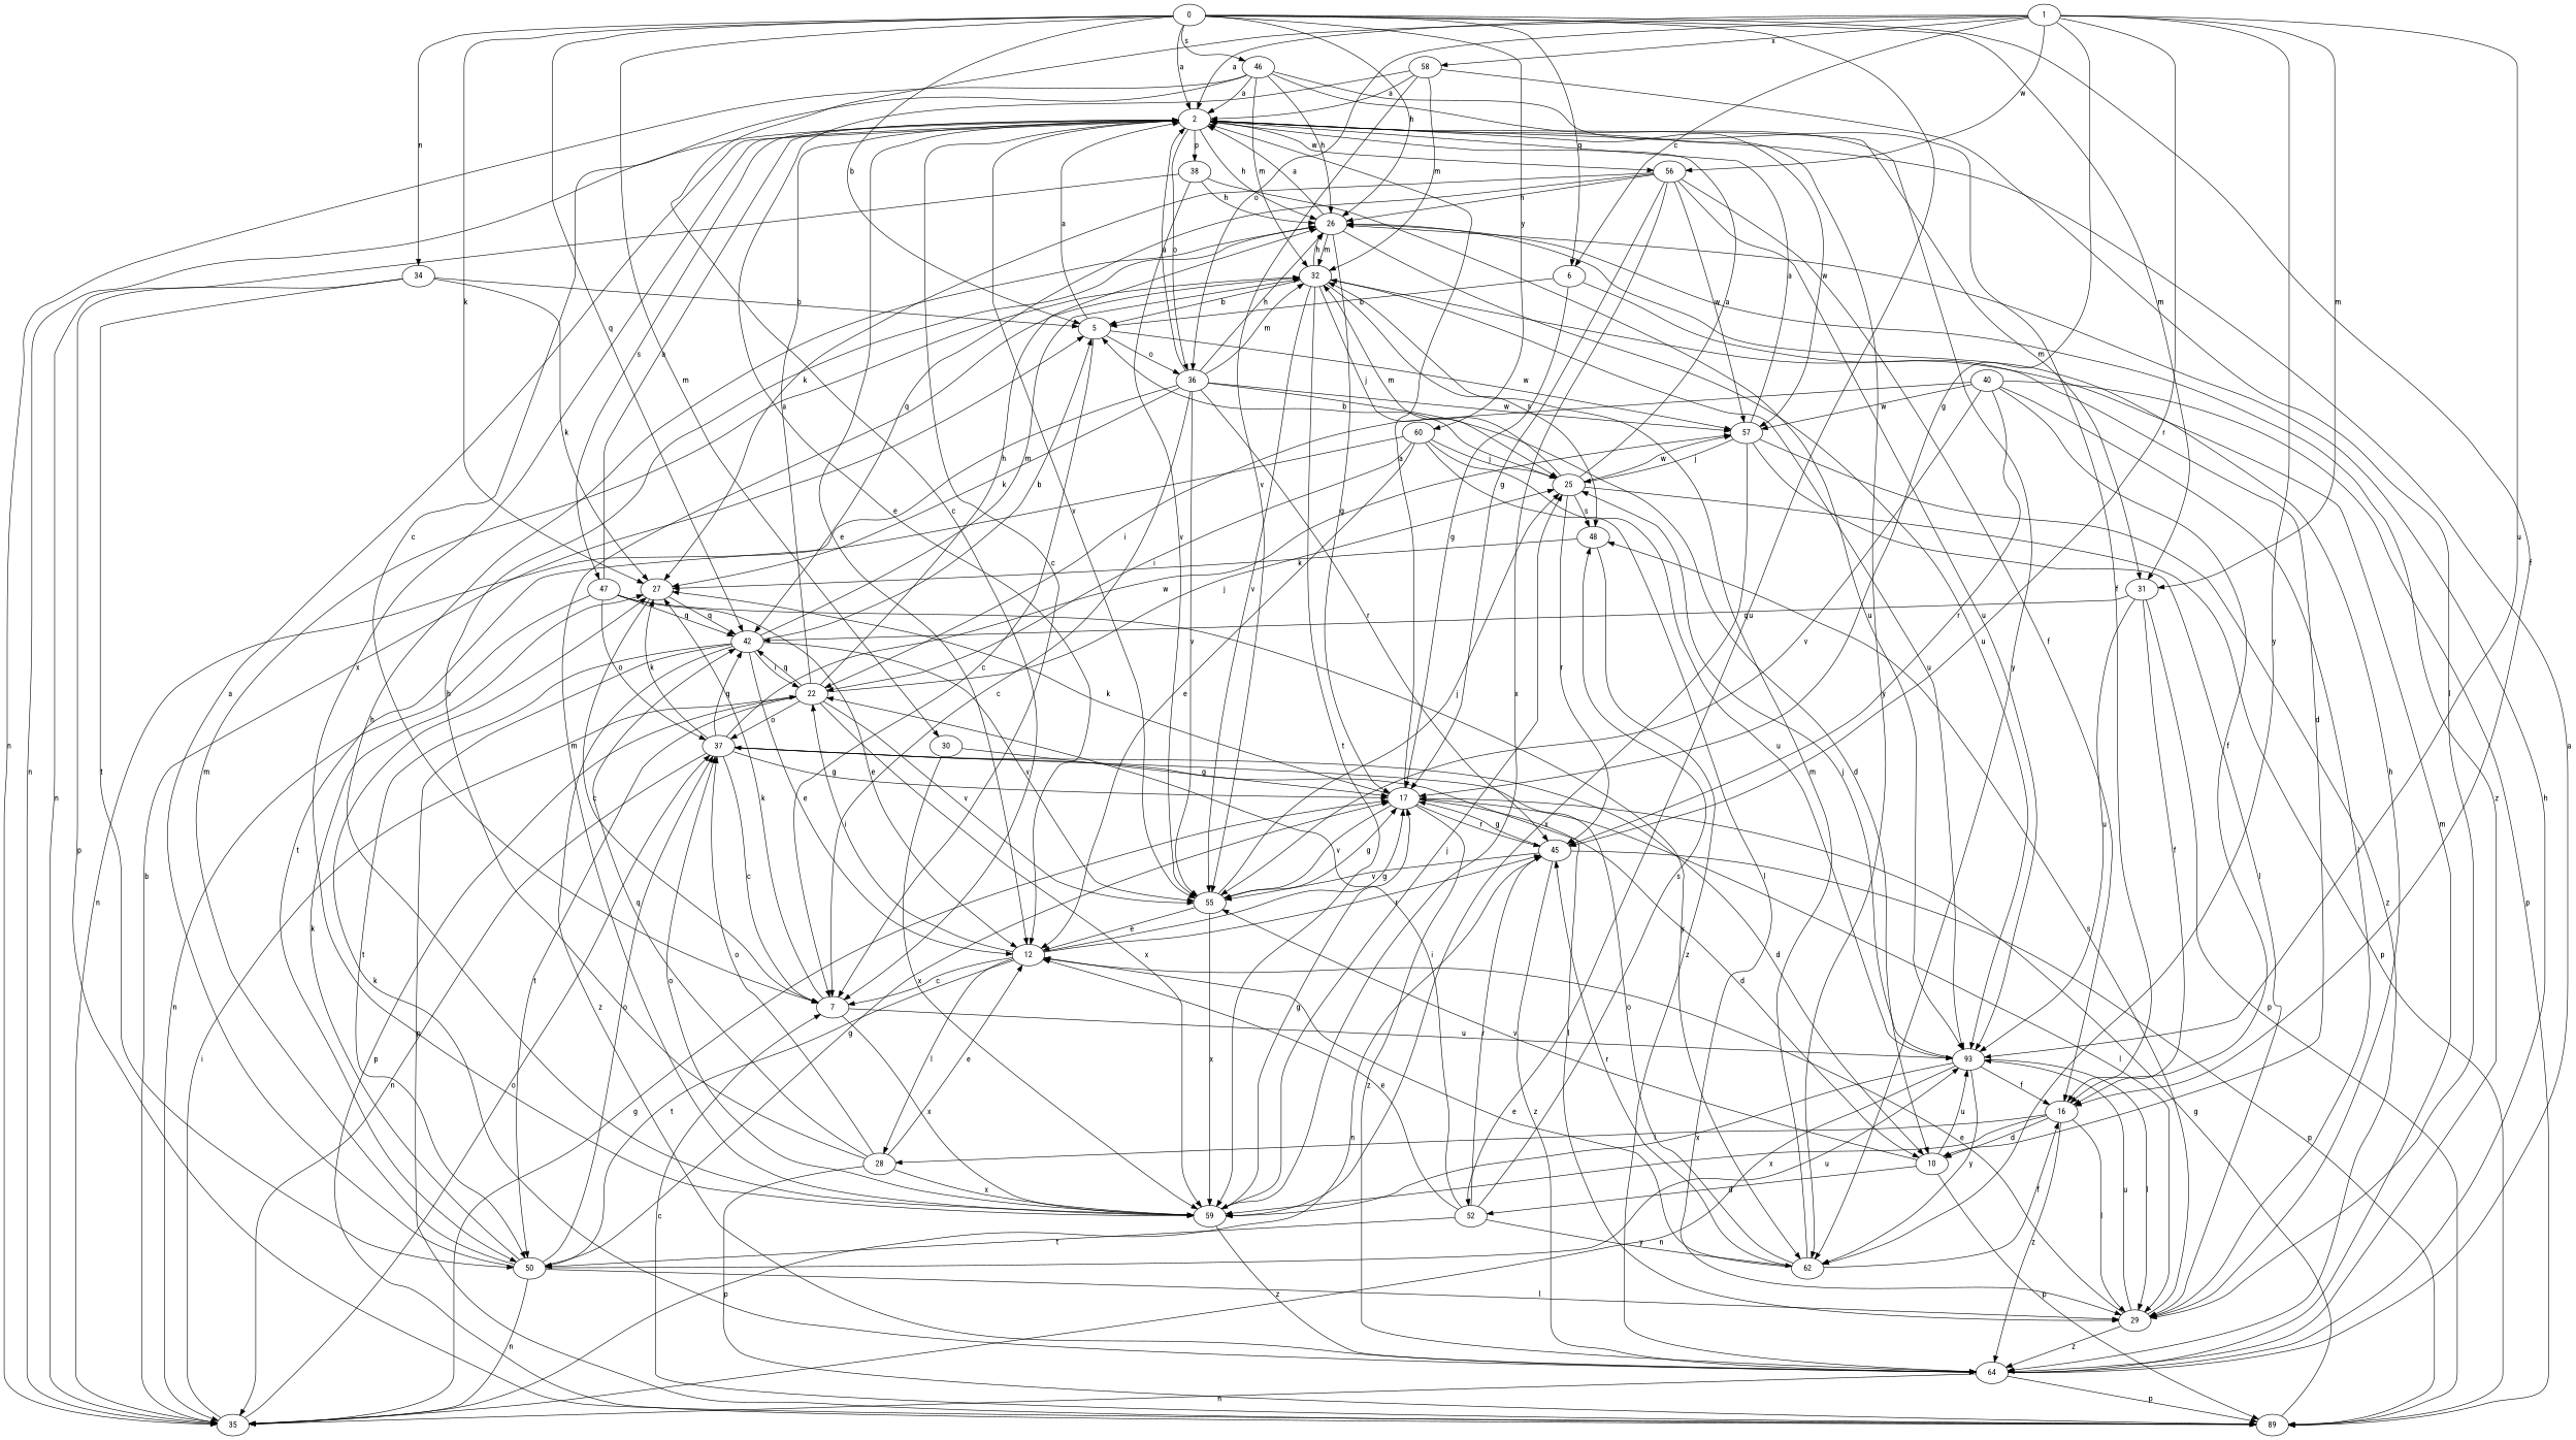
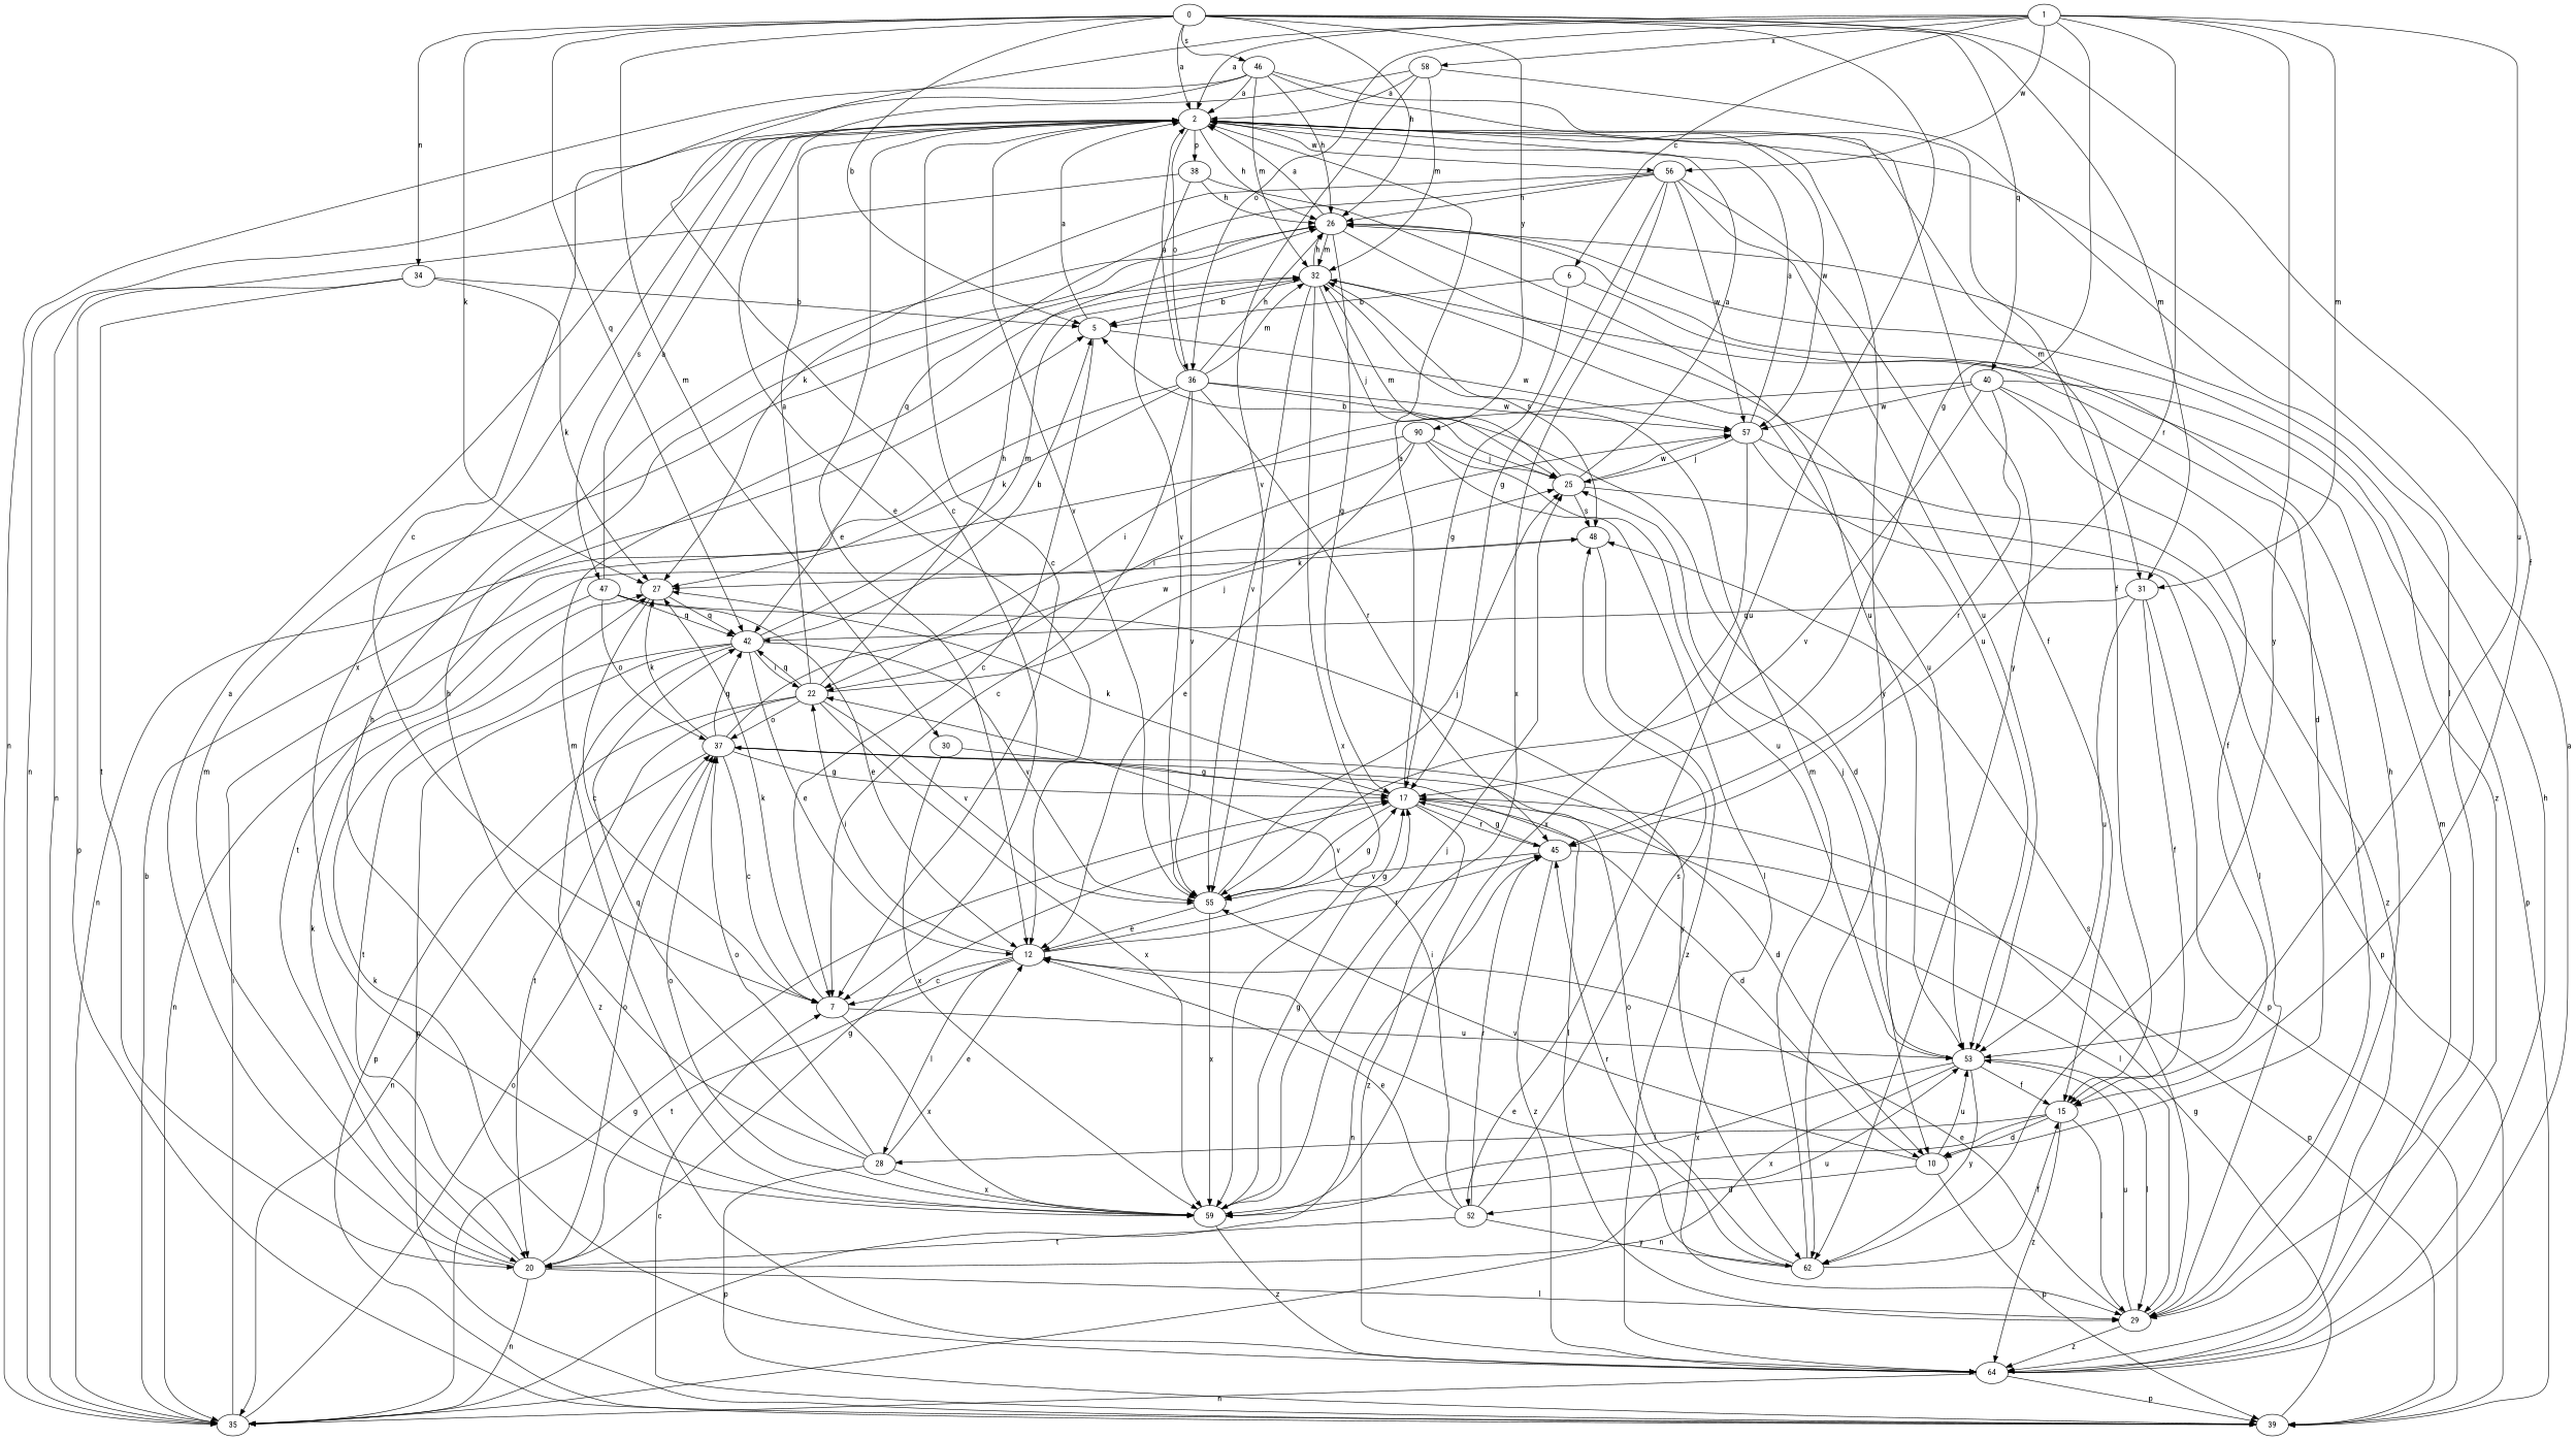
  strict digraph {
    fontname="Roboto Condensed"
    node [fontname="Roboto Condensed"]
    edge [fontname="Roboto Condensed"]
    0
    2
    5
-   15 [label=16]
+   15
    n5 [label=26]
    27
    30
    31
    34
    40
    42
    46
    52
-   60
+   60 [label=90]
    7
    36
    56
    62
    12
    35
    38
    47
    55
    57
    59
    10
    28
    29
    64
    17
-   53 [label=93]
+   53
    32
-   39 [label=89]
-   50
+   39
+   50 [label=20]
    45
    22
    48
    25
    1
    6
    58
    37
    0 -> 2 [label=a]
    0 -> 5 [label=b]
    0 -> 15 [label=f]
    0 -> n5 [label=h]
    0 -> 27 [label=k]
    0 -> 30 [label=m]
    0 -> 31 [label=m]
    0 -> 34 [label=n]
-   0 -> 6 [label=q]
+   0 -> 40 [label=q]
    0 -> 42 [label=q]
    0 -> 46 [label=s]
    0 -> 52 [label=u]
    0 -> 60 [label=y]
    2 -> n5 [label=h]
    2 -> 31 [label=m]
    2 -> 7 [label=c]
    2 -> 36 [label=o]
    2 -> 56 [label=w]
    2 -> 62 [label=y]
    2 -> 12 [label=e]
    2 -> 35 [label=n]
    2 -> 38 [label=p]
    2 -> 47 [label=s]
    2 -> 55 [label=v]
    2 -> 57 [label=w]
    2 -> 59 [label=x]
    5 -> 2 [label=a]
    5 -> 7 [label=c]
-   5 -> 36 [label=o]
    5 -> 57 [label=w]
    15 -> 59 [label=x]
    15 -> 10 [label=d]
    15 -> 28 [label=l]
    15 -> 29 [label=l]
    15 -> 64 [label=z]
    n5 -> 2 [label=a]
    n5 -> 64 [label=z]
    n5 -> 17 [label=g]
    n5 -> 53 [label=u]
    n5 -> 32 [label=m]
    27 -> 42 [label=q]
    27 -> 7 [label=c]
    30 -> 59 [label=x]
    30 -> 17 [label=g]
    31 -> 15 [label=f]
    31 -> 42 [label=q]
    31 -> 53 [label=u]
    31 -> 39 [label=p]
    34 -> 5 [label=b]
    34 -> 27 [label=k]
    34 -> 39 [label=p]
    34 -> 50 [label=t]
    40 -> 15 [label=f]
    40 -> 55 [label=v]
    40 -> 57 [label=w]
    40 -> 29 [label=l]
    40 -> 39 [label=p]
    40 -> 45 [label=r]
    40 -> 22 [label=i]
    42 -> 5 [label=b]
    42 -> 12 [label=e]
    42 -> 55 [label=v]
    42 -> 64 [label=z]
    42 -> 32 [label=m]
    42 -> 39 [label=p]
    42 -> 50 [label=t]
    42 -> 22 [label=i]
    46 -> 2 [label=a]
    46 -> 15 [label=f]
    46 -> n5 [label=h]
    46 -> 7 [label=c]
    46 -> 62 [label=y]
    46 -> 35 [label=n]
    46 -> 32 [label=m]
    52 -> 62 [label=y]
    52 -> 12 [label=e]
    52 -> 50 [label=t]
    52 -> 45 [label=r]
    52 -> 22 [label=i]
    52 -> 48 [label=s]
    60 -> 12 [label=e]
    60 -> 29 [label=l]
    60 -> 53 [label=u]
    60 -> 50 [label=t]
    60 -> 22 [label=i]
    60 -> 25 [label=j]
    7 -> 27 [label=k]
    7 -> 59 [label=x]
    7 -> 53 [label=u]
    36 -> 2 [label=a]
    36 -> n5 [label=h]
    36 -> 27 [label=k]
    36 -> 7 [label=c]
    36 -> 35 [label=n]
    36 -> 55 [label=v]
    36 -> 57 [label=w]
    36 -> 10 [label=d]
    36 -> 32 [label=m]
    36 -> 45 [label=r]
    56 -> 15 [label=f]
    56 -> n5 [label=h]
    56 -> 27 [label=k]
    56 -> 42 [label=q]
    56 -> 57 [label=w]
    56 -> 59 [label=x]
    56 -> 17 [label=g]
    56 -> 53 [label=u]
    62 -> 15 [label=f]
    62 -> 12 [label=e]
    62 -> 32 [label=m]
    62 -> 45 [label=r]
    62 -> 37 [label=o]
    12 -> 7 [label=c]
    12 -> 28 [label=l]
    12 -> 17 [label=g]
    12 -> 50 [label=t]
    12 -> 45 [label=r]
    12 -> 22 [label=i]
    35 -> 5 [label=b]
    35 -> 17 [label=g]
-   35 -> 22 [label=i]
+   35 -> 48 [label=i]
    35 -> 37 [label=o]
    38 -> n5 [label=h]
    38 -> 35 [label=n]
    38 -> 55 [label=v]
    38 -> 53 [label=u]
    47 -> 2 [label=a]
    47 -> 42 [label=q]
    47 -> 62 [label=y]
    47 -> 12 [label=e]
    47 -> 35 [label=n]
    47 -> 37 [label=o]
    55 -> 12 [label=e]
    55 -> 59 [label=x]
    55 -> 17 [label=g]
    55 -> 25 [label=j]
    57 -> 2 [label=a]
    57 -> 59 [label=x]
    57 -> 29 [label=l]
    57 -> 64 [label=z]
    57 -> 25 [label=j]
    59 -> n5 [label=h]
    59 -> 64 [label=z]
    59 -> 17 [label=g]
    59 -> 32 [label=m]
    59 -> 25 [label=j]
    59 -> 37 [label=o]
    10 -> 52 [label=d]
    10 -> 55 [label=v]
    10 -> 53 [label=u]
    10 -> 39 [label=p]
    28 -> n5 [label=h]
    28 -> 42 [label=q]
    28 -> 12 [label=e]
    28 -> 59 [label=x]
    28 -> 39 [label=p]
    28 -> 37 [label=o]
    29 -> n5 [label=h]
    29 -> 12 [label=e]
    29 -> 64 [label=z]
    29 -> 53 [label=u]
    29 -> 48 [label=s]
    64 -> 2 [label=a]
    64 -> n5 [label=h]
    64 -> 27 [label=k]
    64 -> 35 [label=n]
    64 -> 32 [label=m]
    64 -> 39 [label=p]
    17 -> 2 [label=a]
    17 -> 27 [label=k]
    17 -> 55 [label=v]
    17 -> 10 [label=d]
    17 -> 29 [label=l]
    17 -> 64 [label=z]
    17 -> 45 [label=r]
    53 -> 15 [label=f]
    53 -> 62 [label=y]
    53 -> 35 [label=n]
    53 -> 59 [label=x]
    53 -> 29 [label=l]
    53 -> 25 [label=j]
    32 -> 5 [label=b]
    32 -> n5 [label=h]
    32 -> 55 [label=v]
-   32 -> 59 [label=t]
+   32 -> 59 [label=x]
    32 -> 53 [label=u]
    32 -> 48 [label=s]
    32 -> 25 [label=j]
    39 -> 7 [label=c]
    39 -> 17 [label=g]
    50 -> 2 [label=a]
    50 -> 27 [label=k]
    50 -> 35 [label=n]
    50 -> 29 [label=l]
    50 -> 17 [label=g]
    50 -> 53 [label=u]
    50 -> 32 [label=m]
    50 -> 37 [label=o]
    45 -> 35 [label=n]
    45 -> 55 [label=v]
    45 -> 64 [label=z]
    45 -> 17 [label=g]
    45 -> 39 [label=p]
    22 -> 2 [label=a]
    22 -> n5 [label=h]
    22 -> 42 [label=q]
    22 -> 55 [label=v]
    22 -> 59 [label=x]
    22 -> 39 [label=p]
    22 -> 50 [label=t]
    22 -> 25 [label=j]
    22 -> 37 [label=o]
    48 -> 27 [label=k]
    48 -> 64 [label=z]
    25 -> 2 [label=a]
    25 -> 5 [label=b]
    25 -> 57 [label=w]
    25 -> 32 [label=m]
    25 -> 39 [label=p]
-   25 -> 45 [label=r]
    25 -> 48 [label=s]
    1 -> 2 [label=a]
    1 -> 31 [label=m]
    1 -> 7 [label=c]
    1 -> 36 [label=o]
    1 -> 56 [label=w]
    1 -> 62 [label=y]
    1 -> 17 [label=g]
    1 -> 53 [label=u]
    1 -> 45 [label=r]
    1 -> 6 [label=c]
    1 -> 58 [label=x]
    6 -> 5 [label=b]
    6 -> 10 [label=d]
    6 -> 17 [label=g]
    58 -> 2 [label=a]
    58 -> 12 [label=e]
    58 -> 55 [label=v]
    58 -> 29 [label=l]
    58 -> 32 [label=m]
    37 -> 27 [label=k]
    37 -> 42 [label=q]
    37 -> 7 [label=c]
    37 -> 35 [label=n]
    37 -> 57 [label=w]
    37 -> 10 [label=d]
    37 -> 29 [label=l]
    37 -> 17 [label=g]
  }
